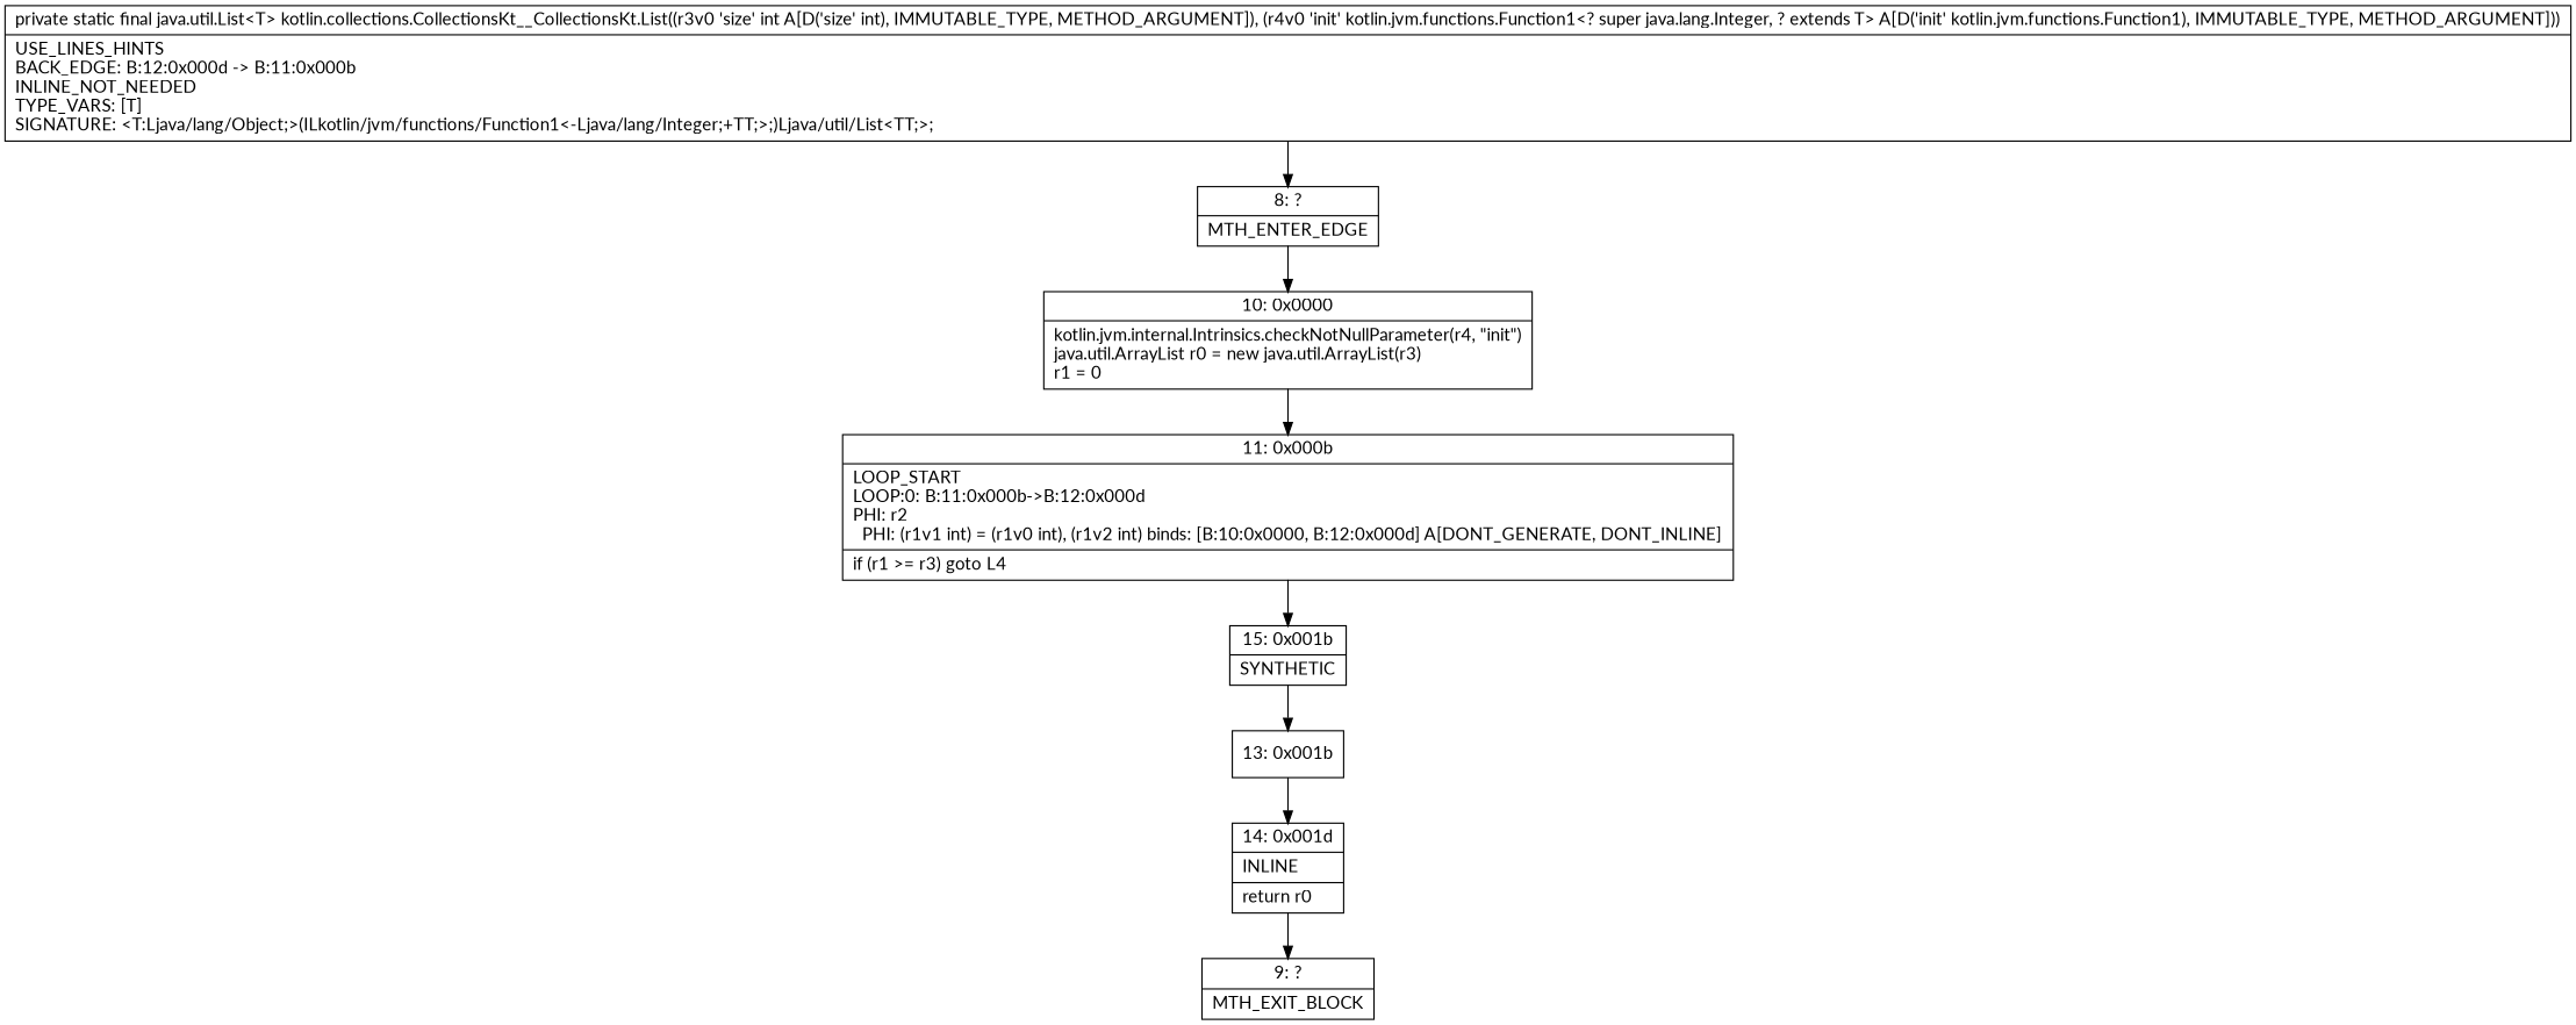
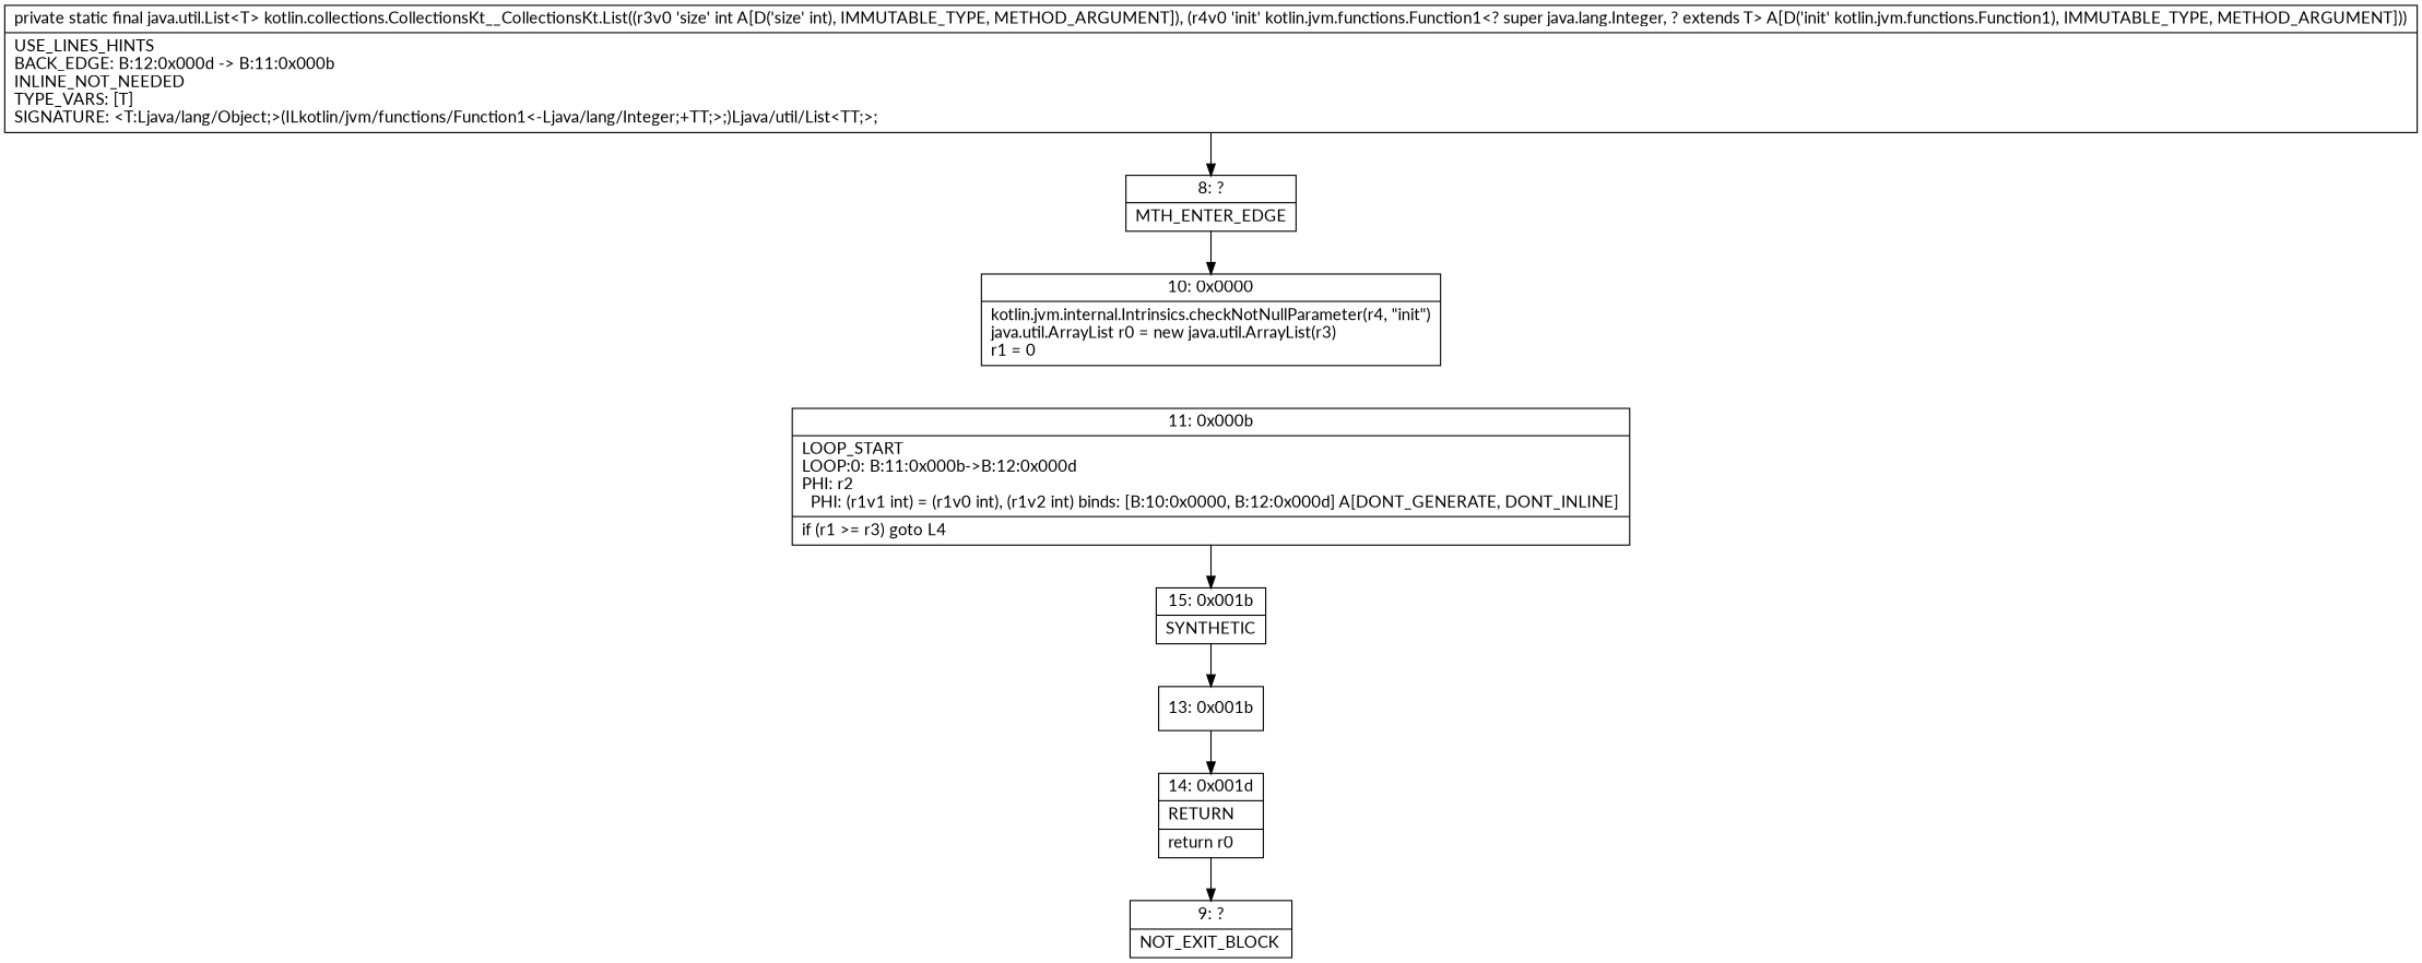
  digraph {
    fontname=Lato
    node [fontname=Lato shape=record]
    edge [fontname=Lato]
    n1 [label="{8\:\ ?|MTH_ENTER_EDGE\l}"]
    n2 [label="{10\:\ 0x0000|kotlin.jvm.internal.Intrinsics.checkNotNullParameter(r4, \"init\")\ljava.util.ArrayList r0 = new java.util.ArrayList(r3)\lr1 = 0\l}"]
    n3 [label="{11\:\ 0x000b|LOOP_START\lLOOP:0: B:11:0x000b\-\>B:12:0x000d\lPHI: r2 \l  PHI: (r1v1 int) = (r1v0 int), (r1v2 int) binds: [B:10:0x0000, B:12:0x000d] A[DONT_GENERATE, DONT_INLINE]\l|if (r1 \>= r3) goto L4\l}"]
    n4 [label="{15\:\ 0x001b|SYNTHETIC\l}"]
    n5 [label="{13\:\ 0x001b}"]
-   n6 [label="{14\:\ 0x001d|INLINE\l|return r0\l}"]
-   n7 [label="{9\:\ ?|MTH_EXIT_BLOCK\l}"]
+   n6 [label="{14\:\ 0x001d|RETURN\l|return r0\l}"]
+   n7 [label="{9\:\ ?|NOT_EXIT_BLOCK\l}"]
    n8 [label="{private static final java.util.List\<T\> kotlin.collections.CollectionsKt__CollectionsKt.List((r3v0 'size' int A[D('size' int), IMMUTABLE_TYPE, METHOD_ARGUMENT]), (r4v0 'init' kotlin.jvm.functions.Function1\<? super java.lang.Integer, ? extends T\> A[D('init' kotlin.jvm.functions.Function1), IMMUTABLE_TYPE, METHOD_ARGUMENT]))  | USE_LINES_HINTS\lBACK_EDGE: B:12:0x000d \-\> B:11:0x000b\lINLINE_NOT_NEEDED\lTYPE_VARS: [T]\lSIGNATURE: \<T:Ljava\/lang\/Object;\>(ILkotlin\/jvm\/functions\/Function1\<\-Ljava\/lang\/Integer;+TT;\>;)Ljava\/util\/List\<TT;\>;\l}"]
    n1 -> n2
-   n2 -> n3
    n3 -> n4
    n4 -> n5
    n5 -> n6
    n6 -> n7
    n8 -> n1
  }
